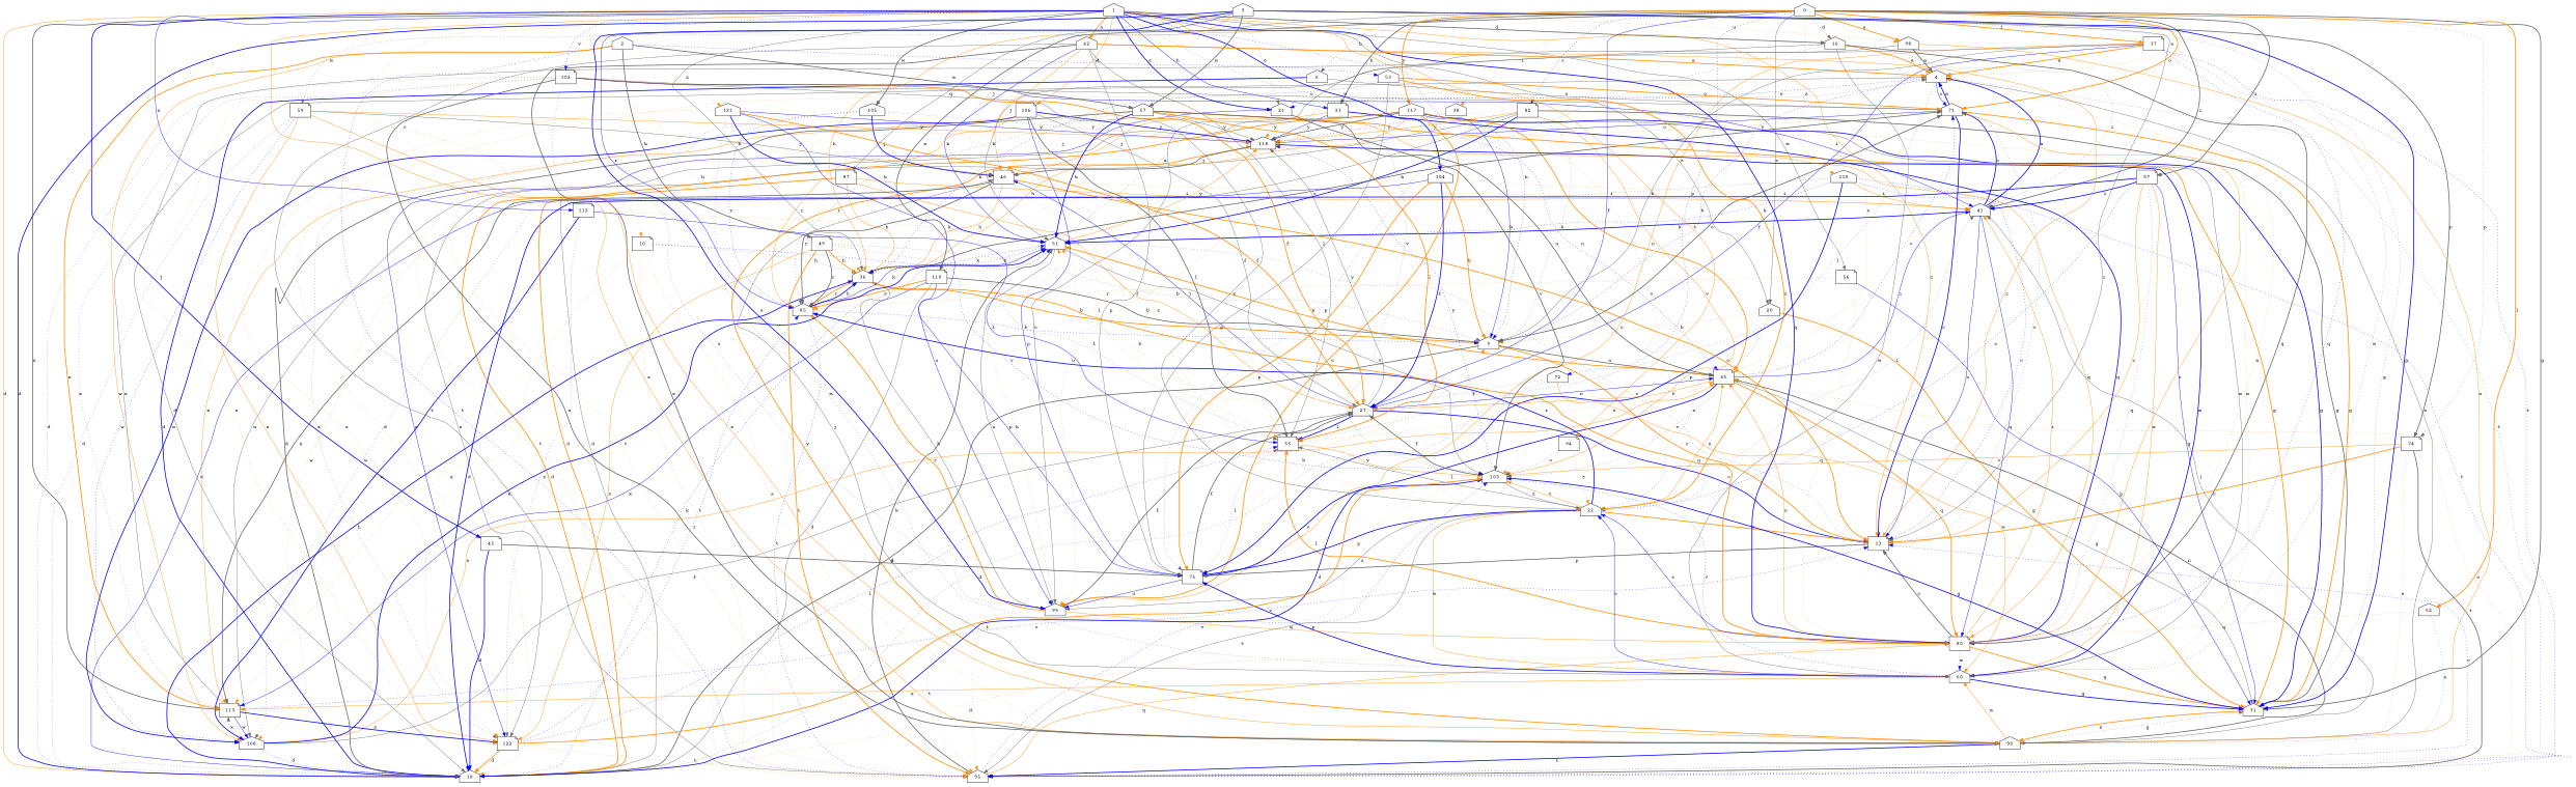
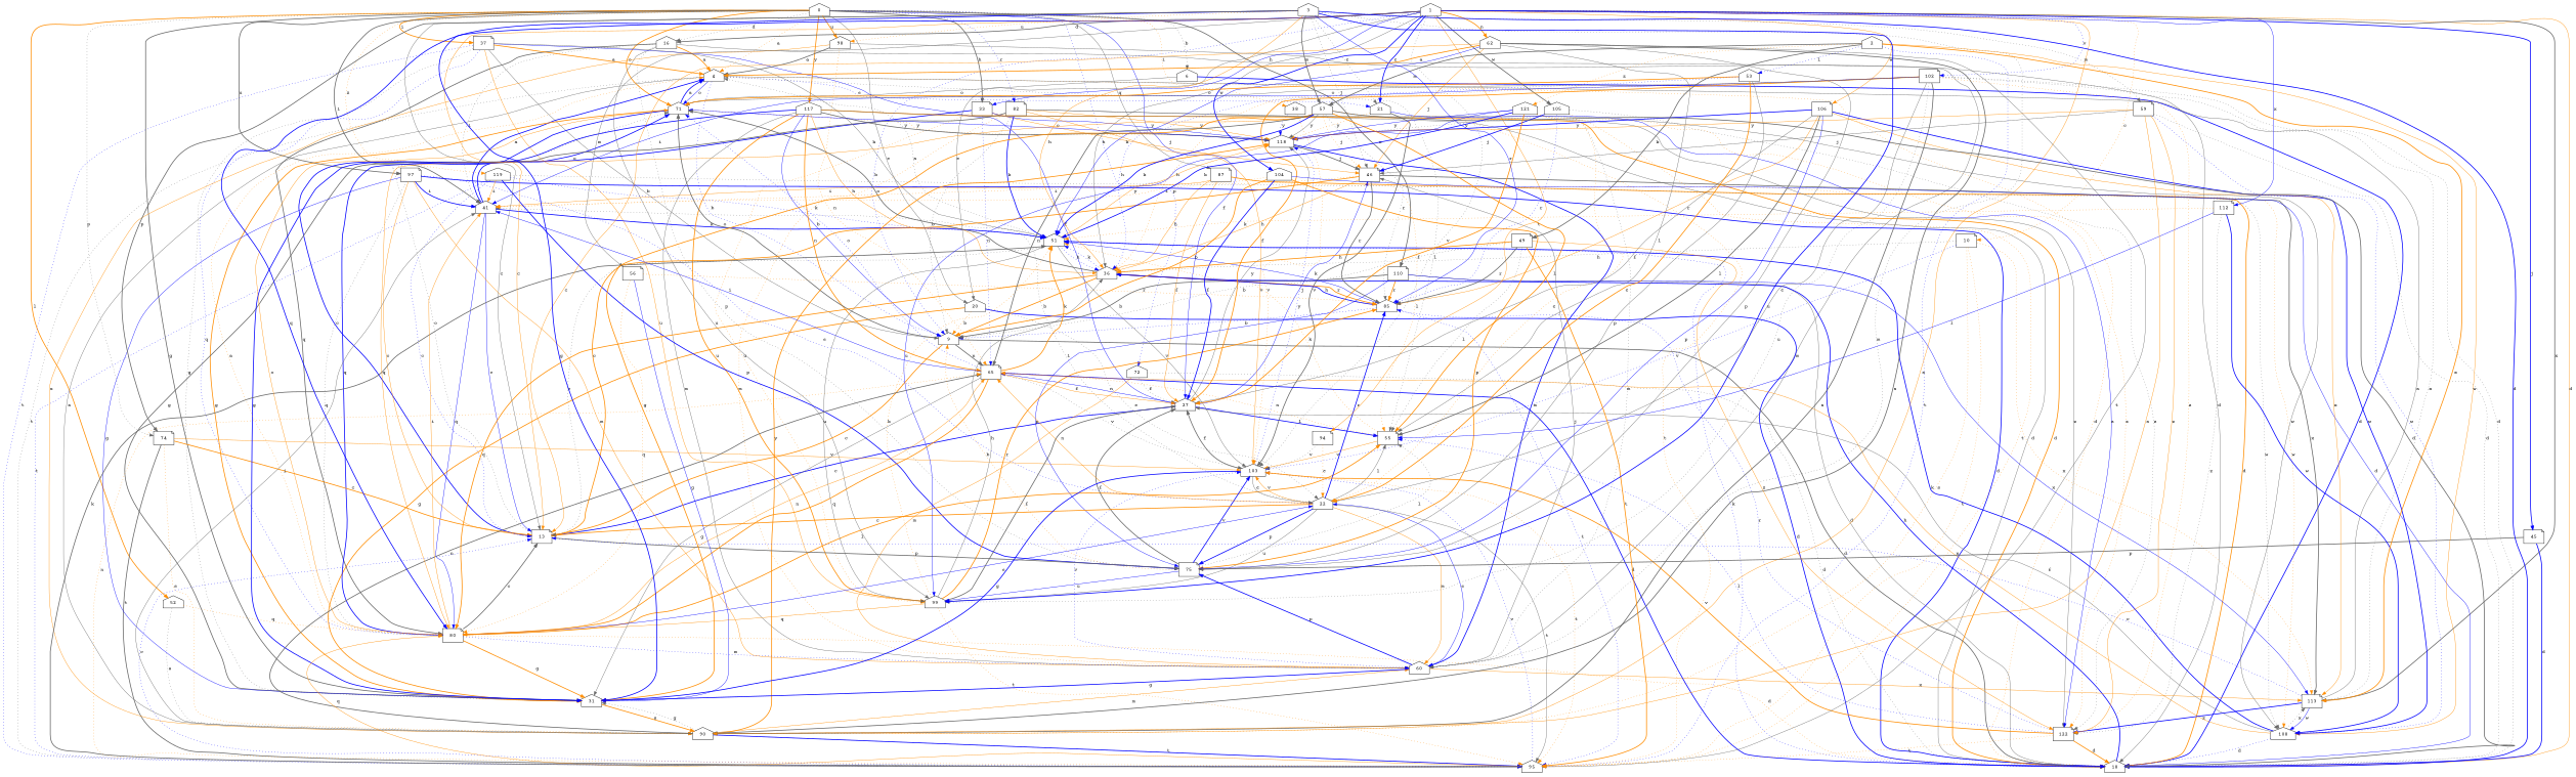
  strict digraph {
    fontname="Courier Prime"
    node [fontname="Courier Prime" shape=house]
    edge [color=darkorange fontname="Courier Prime" style=bold]
    0
    4
    6
    16
    20
    27
    31
    33 [shape=note]
    37 [shape=note]
    38
    41
    52
    71
    72
    74 [shape=note]
    n16 [label=87 shape=note]
    82 [shape=note]
    97 [shape=note]
    98
    110 [shape=note]
    117
    119
    9
    18
    21
    90
    95
    55 [shape=note]
    80 [shape=note]
    60
    99
    75 [shape=note]
    22
    13 [shape=note]
    46 [shape=note]
    65 [shape=note]
    118
    51
    103
    36
    108
    113 [shape=note]
    85
    122 [shape=note]
    1
    10 [shape=note]
    45 [shape=note]
    56 [shape=note]
    62
    94 [shape=note]
    102 [shape=note]
    104
    105
    106 [shape=note]
    112 [shape=note]
    2
    49 [shape=note]
    53
    57
    121
    3
    59 [shape=note]
    0 -> 4 [label=a style=dotted]
    0 -> 6 [color=gray40 label=b style=dotted]
    0 -> 16 [color=gray40 label=d style=dotted]
    0 -> 20 [color=gray40 label=e style=solid]
    0 -> 27 [color=blue label=f style=solid]
    0 -> 31 [color=gray40 label=g]
    0 -> 33 [color=gray40 label=h]
    0 -> 37 [label=i]
    0 -> 38 [label=i style=dotted]
    0 -> 41 [color=gray40 label=i]
    0 -> 52 [label=l]
    0 -> 71 [label=o]
    0 -> 72 [color=blue label=p style=dotted]
    0 -> 74 [color=gray40 label=p style=dotted]
    0 -> n16 [color=gray40 label=q style=solid]
    0 -> 82 [color=blue label=r style=dotted]
    0 -> 97 [color=gray40 label=u]
    0 -> 98 [label=u]
    0 -> 110 [color=gray40 label=x]
    0 -> 117 [label=y]
    0 -> 119 [label=z style=dotted]
    4 -> 71 [color=blue label=o style=solid]
    4 -> 9 [color=blue label=b style=dotted]
    4 -> 18 [label=d style=dotted]
    4 -> 21 [color=blue label=e style=dotted]
    4 -> 90 [color=gray40 label=s style=solid]
    4 -> 95 [color=gray40 label=t style=dotted]
    4 -> 55 [color=gray40 label=l style=dotted]
    6 -> 71 [color=gray40 label=o style=solid]
    6 -> 18 [color=blue label=d]
    16 -> 4 [label=a]
    16 -> 41 [color=gray40 label=i style=dotted]
    16 -> 80 [color=gray40 label=q]
    16 -> 60 [color=gray40 label=m style=solid]
    16 -> 99 [color=gray40 label=u style=solid]
    16 -> 75 [color=gray40 label=p style=dotted]
    20 -> 31 [label=g]
    20 -> 9 [label=b style=dotted]
+   20 -> 18 [color=blue label=d]
    20 -> 22 [color=gray40 label=e style=dotted]
    27 -> 55 [color=blue label=l]
    27 -> 13 [color=blue label=c]
    27 -> 46 [color=blue label=j style=solid]
    27 -> 65 [color=blue label=n style=solid]
    27 -> 118 [color=gray40 label=y style=solid]
    31 -> 90 [label=s]
    33 -> 80 [color=blue label=q]
    33 -> 99 [label=u style=dotted]
    33 -> 46 [label=j style=solid]
    33 -> 65 [color=blue label=n style=dotted]
    33 -> 118 [color=blue label=y style=solid]
    37 -> 4 [label=a]
    37 -> 27 [color=blue label=f style=solid]
    37 -> 31 [color=gray40 label=g style=dotted]
    37 -> 9 [color=gray40 label=b style=solid]
    37 -> 95 [color=blue label=t style=dotted]
    37 -> 80 [color=blue label=q style=dotted]
    37 -> 99 [label=u style=solid]
    37 -> 51 [color=gray40 label=k style=solid]
    38 -> 118 [color=blue label=y style=dotted]
    38 -> 103 [label=v style=dotted]
    41 -> 4 [color=blue label=a]
    41 -> 71 [color=blue label=o]
    41 -> 80 [color=blue label=q style=solid]
    41 -> 13 [color=blue label=c style=solid]
    41 -> 51 [color=blue label=k]
    52 -> 90 [color=gray40 label=s style=dotted]
    52 -> 80 [label=q style=dotted]
    71 -> 4 [color=blue label=a]
    71 -> 31 [label=g]
    71 -> 13 [color=blue label=c]
    71 -> 118 [label=y style=dotted]
    72 -> 27 [color=gray40 label=f style=dotted]
    72 -> 18 [color=gray40 label=d style=dotted]
    72 -> 60 [label=m style=solid]
    74 -> 90 [label=s style=dotted]
    74 -> 95 [color=gray40 label=t]
    74 -> 13 [label=c]
    74 -> 103 [label=v style=solid]
    n16 -> 27 [label=f style=solid]
    n16 -> 41 [label=i style=solid]
    n16 -> 18 [label=d]
    n16 -> 36 [label=h style=solid]
    n16 -> 108 [label=w style=dotted]
    82 -> 31 [color=gray40 label=g]
    82 -> 9 [color=gray40 label=b style=dotted]
    82 -> 18 [color=gray40 label=d style=solid]
    82 -> 60 [label=m style=dotted]
    82 -> 118 [label=y style=solid]
    82 -> 51 [color=blue label=k]
    82 -> 103 [label=v style=solid]
    82 -> 108 [color=gray40 label=w style=solid]
    97 -> 31 [color=blue label=g style=solid]
    97 -> 41 [color=blue label=i]
    97 -> 18 [color=blue label=d]
    97 -> 80 [color=gray40 label=q style=dotted]
    97 -> 60 [label=m style=solid]
    97 -> 22 [color=blue label=e style=dotted]
    97 -> 13 [label=c style=solid]
    98 -> 4 [color=gray40 label=a]
    98 -> 18 [color=gray40 label=d style=solid]
    98 -> 90 [label=s style=solid]
    98 -> 65 [label=n style=dotted]
    110 -> 9 [color=gray40 label=b]
    110 -> 18 [color=gray40 label=d style=solid]
    110 -> 75 [color=blue label=p style=solid]
    110 -> 113 [color=blue label=x style=solid]
    110 -> 85 [label=r]
    117 -> 31 [color=blue label=g]
    117 -> 9 [color=blue label=b style=solid]
    117 -> 18 [label=d]
    117 -> 60 [color=gray40 label=m style=solid]
    117 -> 99 [label=u]
    117 -> 65 [label=n]
    117 -> 118 [color=gray40 label=y]
    117 -> 36 [label=h style=solid]
    117 -> 122 [color=gray40 label=z style=solid]
    119 -> 41 [label=i style=solid]
    119 -> 95 [color=blue label=t style=dotted]
    119 -> 75 [color=blue label=p]
    119 -> 13 [color=blue label=c style=dotted]
    119 -> 51 [color=blue label=k style=dotted]
    119 -> 108 [color=gray40 label=w style=dotted]
    9 -> 71 [color=gray40 label=o]
    9 -> 18 [color=gray40 label=d]
    9 -> 13 [label=c]
    9 -> 65 [color=gray40 label=n]
    18 -> 51 [color=blue label=k style=dotted]
    18 -> 36 [color=blue label=h]
    21 -> 118 [label=y style=dotted]
    21 -> 103 [color=gray40 label=v]
    21 -> 122 [color=blue label=z style=solid]
    90 -> 31 [color=gray40 label=g style=dotted]
    90 -> 41 [color=gray40 label=i style=solid]
    90 -> 95 [color=blue label=t]
    90 -> 60 [label=m style=solid]
    90 -> 65 [color=gray40 label=n]
    90 -> 118 [label=y]
    95 -> 80 [label=q style=solid]
    95 -> 13 [color=blue label=c style=dotted]
    95 -> 65 [label=n style=dotted]
    95 -> 51 [color=gray40 label=k]
    95 -> 103 [color=blue label=v style=dotted]
    55 -> 65 [label=n style=dotted]
    55 -> 51 [label=k style=dotted]
    55 -> 103 [label=v style=solid]
    80 -> 4 [label=a style=dotted]
    80 -> 31 [label=g]
    80 -> 41 [label=i style=solid]
    80 -> 71 [label=o style=solid]
    80 -> 18 [label=d style=dotted]
    80 -> 55 [label=l]
    80 -> 60 [color=blue label=m style=dotted]
    80 -> 22 [color=blue label=e style=solid]
    80 -> 13 [color=gray40 label=c]
    80 -> 65 [label=n style=solid]
    60 -> 31 [color=blue label=g]
    60 -> 75 [color=blue label=p]
    60 -> 22 [color=blue label=e style=solid]
    60 -> 46 [color=gray40 label=j style=solid]
    60 -> 103 [color=blue label=v style=dotted]
    60 -> 113 [label=x style=solid]
    99 -> 27 [color=gray40 label=f]
    99 -> 95 [label=t style=dotted]
    99 -> 80 [label=q style=solid]
    99 -> 51 [label=k style=dotted]
    99 -> 36 [color=gray40 label=h style=solid]
    99 -> 85 [label=r]
    75 -> 27 [color=gray40 label=f]
    75 -> 9 [label=b style=dotted]
    75 -> 55 [color=gray40 label=l style=dotted]
    75 -> 99 [color=blue label=u style=solid]
    75 -> 103 [color=blue label=v]
    22 -> 41 [color=gray40 label=i style=dotted]
    22 -> 95 [color=gray40 label=t style=solid]
    22 -> 55 [color=gray40 label=l style=solid]
    22 -> 60 [label=m style=solid]
    22 -> 99 [color=gray40 label=u style=solid]
    22 -> 75 [color=blue label=p]
    22 -> 13 [label=c]
    22 -> 65 [label=n style=solid]
    22 -> 103 [label=v style=solid]
    22 -> 85 [color=blue label=r]
    13 -> 71 [color=gray40 label=o style=dotted]
    13 -> 75 [color=gray40 label=p]
    46 -> 41 [label=i style=dotted]
    46 -> 55 [label=l style=dotted]
    46 -> 13 [label=c]
    46 -> 36 [label=h style=solid]
    46 -> 113 [color=gray40 label=x]
    46 -> 85 [color=gray40 label=r]
    65 -> 27 [label=f style=solid]
    65 -> 31 [color=gray40 label=g style=solid]
    65 -> 41 [color=blue label=i style=solid]
    65 -> 71 [color=blue label=o style=dotted]
    65 -> 18 [color=blue label=d]
    65 -> 80 [label=q]
    65 -> 51 [label=k]
    65 -> 103 [color=gray40 label=v style=dotted]
    118 -> 71 [color=blue label=o style=solid]
    118 -> 60 [color=blue label=m]
    118 -> 46 [color=gray40 label=j]
    51 -> 4 [color=gray40 label=a style=dotted]
    51 -> 99 [color=gray40 label=u style=solid]
    51 -> 13 [color=gray40 label=c style=dotted]
    51 -> 118 [label=y style=solid]
    51 -> 103 [color=gray40 label=v style=solid]
    51 -> 36 [color=blue label=h style=dotted]
    103 -> 27 [color=gray40 label=f]
    103 -> 31 [color=blue label=g]
    103 -> 95 [label=t style=dotted]
    103 -> 22 [color=gray40 label=e style=solid]
    103 -> 118 [color=blue label=y style=dotted]
    36 -> 71 [color=gray40 label=o]
    36 -> 9 [label=b]
    36 -> 80 [label=q]
    36 -> 51 [color=blue label=k style=dotted]
    36 -> 85 [label=r]
    108 -> 27 [color=gray40 label=f style=solid]
    108 -> 18 [color=blue label=d style=dotted]
    108 -> 65 [label=n style=solid]
    108 -> 51 [color=blue label=k]
    108 -> 113 [color=gray40 label=x style=dotted]
    113 -> 4 [color=gray40 label=a style=solid]
    113 -> 13 [color=blue label=c style=dotted]
    113 -> 108 [color=blue label=w style=solid]
    113 -> 122 [color=blue label=z]
    85 -> 9 [color=blue label=b style=dotted]
    85 -> 95 [color=blue label=t style=dotted]
    85 -> 51 [color=blue label=k style=solid]
    85 -> 36 [color=blue label=h]
    122 -> 18 [label=d]
    122 -> 95 [label=t style=dotted]
    122 -> 55 [color=blue label=l style=dotted]
    122 -> 103 [label=v]
    122 -> 85 [color=blue label=r style=dotted]
    1 -> 16 [color=gray40 label=d]
    1 -> 20 [color=gray40 label=e style=solid]
    1 -> 33 [color=blue label=h style=solid]
    1 -> 9 [color=blue label=b style=dotted]
    1 -> 18 [label=d style=solid]
    1 -> 21 [color=blue label=e]
    1 -> 90 [label=s style=solid]
    1 -> 80 [color=blue label=q]
    1 -> 13 [label=c style=solid]
    1 -> 103 [color=gray40 label=v style=dotted]
    1 -> 36 [color=gray40 label=h style=solid]
    1 -> 113 [color=gray40 label=x]
    1 -> 10 [label=c style=dotted]
    1 -> 45 [color=blue label=j]
    1 -> 56 [color=gray40 label=m style=solid]
    1 -> 62 [label=n]
    1 -> 94 [label=t style=solid]
    1 -> 102 [color=blue label=v style=dotted]
    1 -> 104 [color=blue label=w]
    1 -> 105 [color=gray40 label=w]
    1 -> 106 [label=w style=solid]
    1 -> 112 [color=blue label=x style=solid]
    10 -> 90 [label=s style=dotted]
    10 -> 95 [label=t style=dotted]
    10 -> 103 [color=blue label=v style=dotted]
    10 -> 36 [color=gray40 label=h style=dotted]
    10 -> 113 [label=x style=dotted]
    45 -> 18 [color=blue label=d]
    45 -> 75 [color=gray40 label=p]
    56 -> 31 [color=blue label=g style=solid]
    56 -> 80 [label=q style=dotted]
    56 -> 85 [label=r style=dotted]
    62 -> 4 [label=a]
    62 -> 90 [color=gray40 label=s]
    62 -> 95 [color=gray40 label=t style=solid]
    62 -> 55 [color=gray40 label=l style=solid]
    62 -> 75 [color=gray40 label=p style=solid]
    62 -> 13 [label=c style=solid]
    62 -> 46 [label=j style=solid]
    62 -> 51 [color=blue label=k style=solid]
    94 -> 22 [label=e style=dotted]
    94 -> 103 [color=gray40 label=v style=dotted]
    102 -> 27 [label=f]
    102 -> 41 [color=blue label=i style=solid]
    102 -> 71 [color=gray40 label=o style=solid]
    102 -> 18 [color=gray40 label=d style=dotted]
    102 -> 90 [color=gray40 label=s]
    102 -> 99 [color=gray40 label=u style=dotted]
    102 -> 22 [color=gray40 label=e style=solid]
    102 -> 36 [label=h style=dotted]
    102 -> 113 [color=gray40 label=x style=dotted]
    102 -> 122 [label=z style=dotted]
    104 -> 27 [color=blue label=f]
    104 -> 41 [label=i style=dotted]
    104 -> 9 [label=b]
    104 -> 18 [color=blue label=d style=solid]
    104 -> 75 [label=p]
    105 -> 22 [label=e style=dotted]
    105 -> 46 [color=blue label=j]
    105 -> 118 [color=gray40 label=y style=dotted]
    105 -> 85 [color=blue label=r style=dotted]
    105 -> 122 [color=gray40 label=z style=dotted]
    106 -> 27 [color=gray40 label=f style=solid]
    106 -> 55 [color=gray40 label=l]
    106 -> 75 [color=blue label=p style=solid]
    106 -> 118 [color=blue label=y]
    106 -> 108 [color=blue label=w]
    106 -> 113 [label=x style=solid]
    106 -> 85 [label=r style=solid]
    112 -> 55 [color=blue label=l style=solid]
    112 -> 51 [label=k style=dotted]
    112 -> 108 [color=blue label=w]
    112 -> 122 [color=gray40 label=z style=dotted]
    2 -> 95 [color=blue label=t style=dotted]
    2 -> 108 [label=w style=solid]
    2 -> 113 [label=x]
    2 -> 49 [color=gray40 label=k]
    2 -> 53 [color=blue label=l style=dotted]
    2 -> 57 [color=gray40 label=m]
    2 -> 121 [label=z style=dotted]
    49 -> 9 [color=gray40 label=b style=dotted]
    49 -> 95 [label=t]
    49 -> 55 [color=gray40 label=l style=dotted]
    49 -> 36 [label=h]
    49 -> 85 [color=gray40 label=r]
    49 -> 122 [label=z style=solid]
    53 -> 71 [label=o]
    53 -> 75 [color=gray40 label=p style=solid]
    53 -> 22 [label=e]
    53 -> 36 [color=blue label=h style=dotted]
    57 -> 31 [label=g]
    57 -> 18 [color=gray40 label=d]
    57 -> 95 [label=t style=dotted]
    57 -> 55 [label=l]
    57 -> 80 [label=q style=solid]
    57 -> 46 [label=j style=dotted]
    57 -> 65 [color=gray40 label=n]
    57 -> 118 [color=gray40 label=y style=solid]
    57 -> 51 [color=blue label=k]
    57 -> 85 [color=gray40 label=r style=dotted]
    121 -> 27 [label=f]
    121 -> 95 [label=t style=dotted]
    121 -> 60 [color=gray40 label=m style=dotted]
    121 -> 99 [color=blue label=u style=solid]
    121 -> 118 [color=blue label=y style=solid]
    121 -> 51 [color=blue label=k]
    121 -> 122 [label=z style=dotted]
    3 -> 31 [color=blue label=g]
    3 -> 74 [color=gray40 label=p]
    3 -> 98 [label=u style=dotted]
    3 -> 18 [color=blue label=d]
    3 -> 21 [color=gray40 label=e style=dotted]
    3 -> 60 [color=gray40 label=m style=dotted]
    3 -> 99 [color=blue label=u]
    3 -> 13 [color=gray40 label=c style=solid]
    3 -> 46 [color=gray40 label=j style=dotted]
    3 -> 36 [label=h style=solid]
    3 -> 85 [color=blue label=r style=solid]
    3 -> 57 [color=gray40 label=m]
    3 -> 59 [color=gray40 label=m style=dotted]
    59 -> 18 [color=gray40 label=d style=dotted]
    59 -> 90 [label=s style=solid]
    59 -> 46 [color=gray40 label=j style=solid]
    59 -> 118 [label=y style=solid]
    59 -> 108 [color=blue label=w style=dotted]
    59 -> 122 [label=z style=solid]
  }
